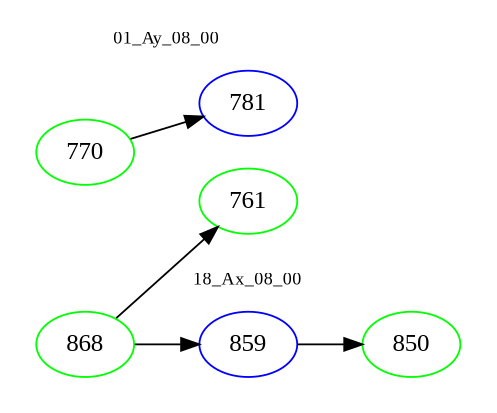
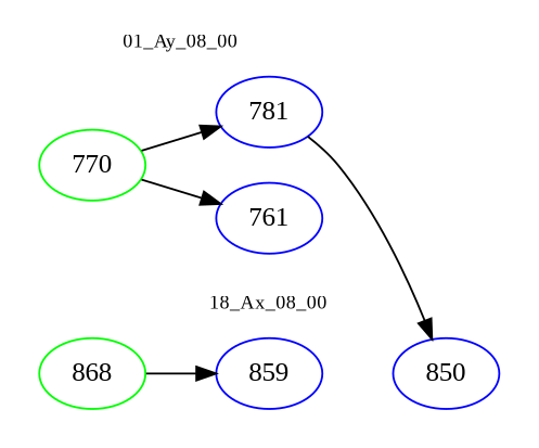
  digraph {
    fontname="Liberation Serif"
    rankdir=LR
    node [color=green fontname="Liberation Serif"]
    edge [color=black fontname="Liberation Serif"]
    n1 [label=770]
-   n2 [label=761]
+   n2 [color=blue label=761]
    n3 [color=blue label=781]
    n4 [label=868]
    n5 [color=blue label=859]
-   n6 [label=850]
+   n6 [color=blue label=850]
    subgraph cluster_1 {
      color=white
      fontsize=10
      label="01_Ay_08_00"
      n1
      n2
      n3
    }
    subgraph cluster_2 {
      color=white
      fontsize=10
      label="18_Ax_08_00"
      n4
      n5
      n6
    }
-   n4 -> n2
+   n1 -> n2
    n1 -> n3
    n4 -> n5
-   n5 -> n6
+   n3 -> n6
  }
